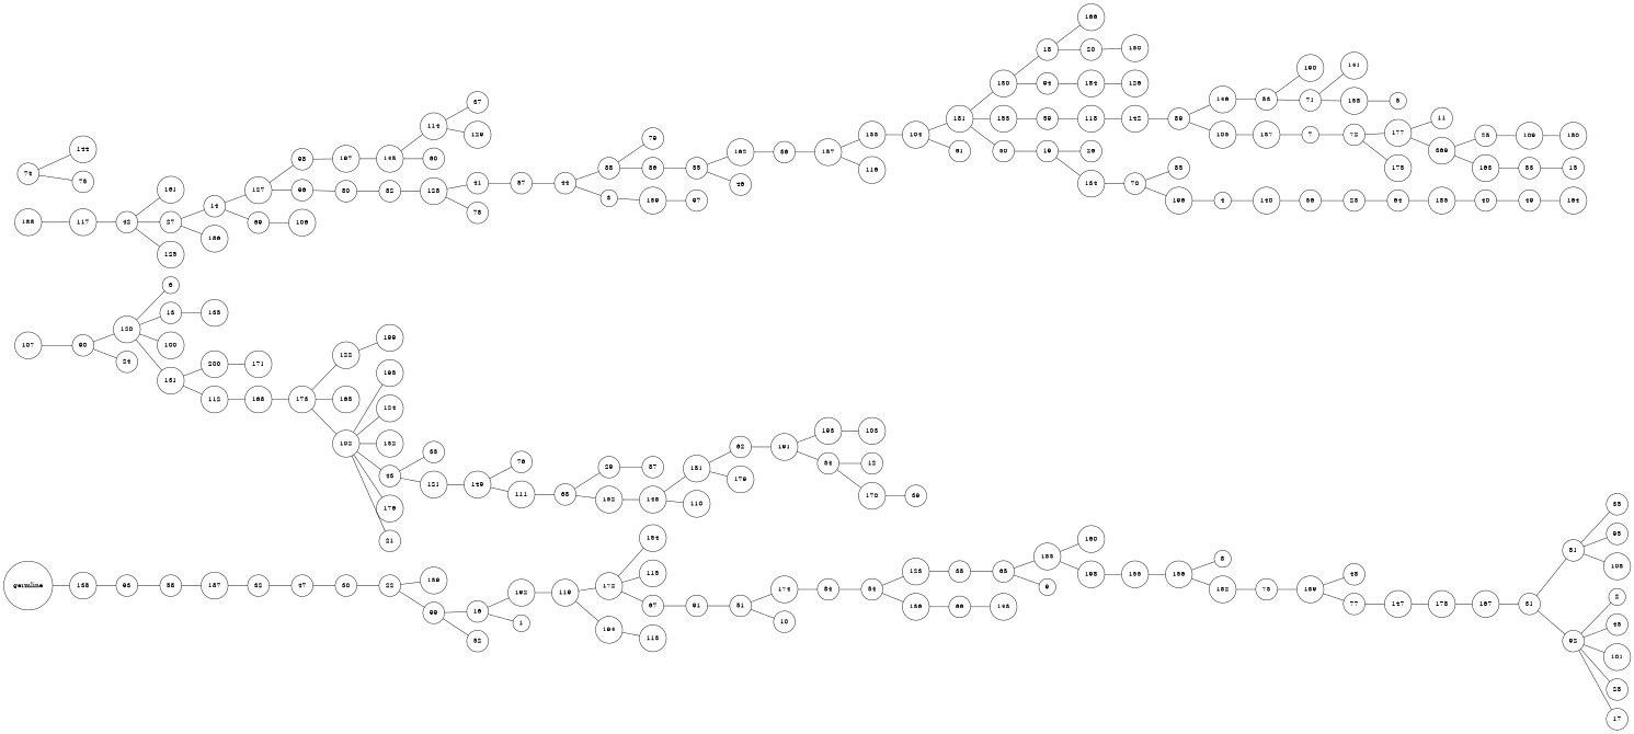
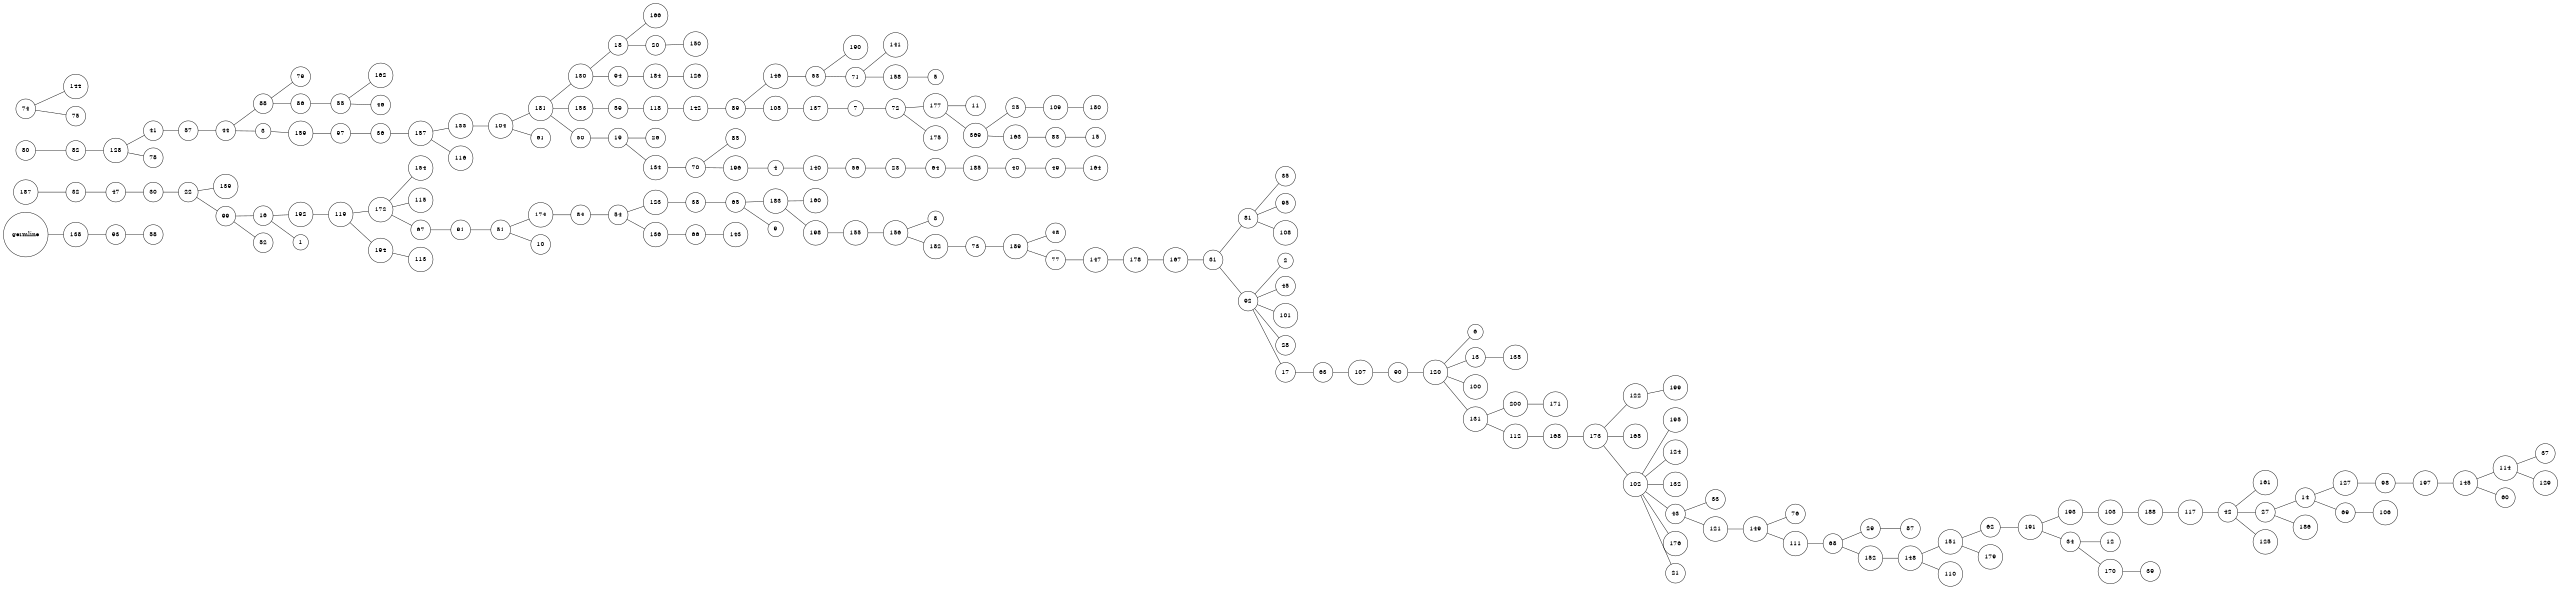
  graph {
    rankdir=LR
    splines=line
    node [shape=circle]
    n1 [label=germline]
    n2 [label=138]
    n3 [label=93]
    n4 [label=58]
    n5 [label=187]
    n6 [label=32]
    n7 [label=47]
    n8 [label=30]
    n9 [label=22]
    n10 [label=139]
    n11 [label=99]
    n12 [label=16]
    n13 [label=52]
    n14 [label=192]
    n15 [label=1]
    n16 [label=119]
    n17 [label=172]
    n18 [label=194]
    n19 [label=154]
    n20 [label=115]
    n21 [label=67]
    n22 [label=113]
    n23 [label=91]
    n24 [label=51]
    n25 [label=174]
    n26 [label=10]
    n27 [label=84]
    n28 [label=54]
    n29 [label=123]
    n30 [label=136]
    n31 [label=38]
    n32 [label=66]
    n33 [label=65]
    n34 [label=143]
    n35 [label=183]
    n36 [label=9]
    n37 [label=160]
    n38 [label=198]
    n39 [label=155]
    n40 [label=156]
    n41 [label=8]
    n42 [label=182]
    n43 [label=73]
    n44 [label=189]
    n45 [label=48]
    n46 [label=77]
    n47 [label=147]
    n48 [label=178]
    n49 [label=167]
    n50 [label=31]
    n51 [label=81]
    n52 [label=92]
    n53 [label=35]
    n54 [label=95]
    n55 [label=108]
    n56 [label=2]
    n57 [label=45]
    n58 [label=101]
    n59 [label=28]
    n60 [label=17]
+   n61 [label=63]
    n62 [label=107]
    n63 [label=90]
    n64 [label=120]
-   n65 [label=24]
    n66 [label=6]
    n67 [label=13]
    n68 [label=100]
    n69 [label=131]
    n70 [label=135]
    n71 [label=200]
    n72 [label=112]
    n73 [label=171]
    n74 [label=168]
    n75 [label=173]
    n76 [label=122]
    n77 [label=165]
    n78 [label=102]
    n79 [label=199]
    n80 [label=195]
    n81 [label=124]
    n82 [label=132]
    n83 [label=43]
    n84 [label=176]
    n85 [label=21]
    n86 [label=33]
    n87 [label=121]
    n88 [label=149]
    n89 [label=76]
    n90 [label=111]
    n91 [label=68]
    n92 [label=29]
    n93 [label=152]
    n94 [label=87]
    n95 [label=148]
    n96 [label=151]
    n97 [label=110]
    n98 [label=62]
    n99 [label=179]
    n100 [label=191]
    n101 [label=193]
    n102 [label=34]
    n103 [label=103]
    n104 [label=12]
    n105 [label=170]
    n106 [label=188]
    n107 [label=117]
    n108 [label=42]
    n109 [label=161]
    n110 [label=27]
    n111 [label=125]
    n112 [label=14]
    n113 [label=186]
    n114 [label=127]
    n115 [label=69]
    n116 [label=98]
-   n117 [label=96]
    n118 [label=106]
    n119 [label=197]
    n120 [label=80]
    n121 [label=145]
    n122 [label=114]
    n123 [label=60]
    n124 [label=37]
    n125 [label=129]
    n126 [label=82]
    n127 [label=128]
    n128 [label=41]
    n129 [label=78]
    n130 [label=57]
    n131 [label=44]
    n132 [label=88]
    n133 [label=3]
    n134 [label=79]
    n135 [label=86]
    n136 [label=159]
    n137 [label=55]
    n138 [label=162]
    n139 [label=46]
    n140 [label=36]
    n141 [label=157]
    n142 [label=133]
    n143 [label=116]
    n144 [label=104]
    n145 [label=181]
    n146 [label=61]
    n147 [label=130]
    n148 [label=153]
    n149 [label=50]
    n150 [label=18]
    n151 [label=94]
    n152 [label=59]
    n153 [label=19]
    n154 [label=166]
    n155 [label=20]
    n156 [label=184]
    n157 [label=150]
    n158 [label=126]
    n159 [label=118]
    n160 [label=142]
    n161 [label=89]
    n162 [label=146]
    n163 [label=105]
    n164 [label=53]
    n165 [label=137]
    n166 [label=190]
    n167 [label=71]
    n168 [label=141]
    n169 [label=158]
    n170 [label=5]
    n171 [label=7]
    n172 [label=72]
    n173 [label=177]
    n174 [label=175]
    n175 [label=11]
    n176 [label=369]
    n177 [label=25]
    n178 [label=163]
    n179 [label=109]
    n180 [label=83]
    n181 [label=180]
    n182 [label=15]
    n183 [label=26]
    n184 [label=134]
    n185 [label=70]
    n186 [label=85]
    n187 [label=196]
    n188 [label=4]
    n189 [label=140]
    n190 [label=56]
    n191 [label=23]
    n192 [label=64]
    n193 [label=185]
    n194 [label=40]
    n195 [label=49]
    n196 [label=164]
    n197 [label=74]
    n198 [label=144]
    n199 [label=75]
    n200 [label=97]
    n201 [label=39]
    n1 -- n2
    n2 -- n3
    n3 -- n4
-   n4 -- n5
    n5 -- n6
    n6 -- n7
    n7 -- n8
    n8 -- n9
    n9 -- n10
    n9 -- n11
    n11 -- n12
    n11 -- n13
    n12 -- n14
    n12 -- n15
    n14 -- n16
    n16 -- n17
    n16 -- n18
    n17 -- n19
    n17 -- n20
    n17 -- n21
    n18 -- n22
    n21 -- n23
    n23 -- n24
    n24 -- n25
    n24 -- n26
    n25 -- n27
    n27 -- n28
    n28 -- n29
    n28 -- n30
    n29 -- n31
    n30 -- n32
    n31 -- n33
    n32 -- n34
    n33 -- n35
    n33 -- n36
    n35 -- n37
    n35 -- n38
    n38 -- n39
    n39 -- n40
    n40 -- n41
    n40 -- n42
    n42 -- n43
    n43 -- n44
    n44 -- n45
    n44 -- n46
    n46 -- n47
    n47 -- n48
    n48 -- n49
    n49 -- n50
    n50 -- n51
    n50 -- n52
    n51 -- n53
    n51 -- n54
    n51 -- n55
    n52 -- n56
    n52 -- n57
    n52 -- n58
    n52 -- n59
    n52 -- n60
+   n60 -- n61
+   n61 -- n62
    n62 -- n63
    n63 -- n64
-   n63 -- n65
    n64 -- n66
    n64 -- n67
    n64 -- n68
    n64 -- n69
    n67 -- n70
    n69 -- n71
    n69 -- n72
    n71 -- n73
    n72 -- n74
    n74 -- n75
    n75 -- n76
    n75 -- n77
    n75 -- n78
    n76 -- n79
    n78 -- n80
    n78 -- n81
    n78 -- n82
    n78 -- n83
    n78 -- n84
    n78 -- n85
    n83 -- n86
    n83 -- n87
    n87 -- n88
    n88 -- n89
    n88 -- n90
    n90 -- n91
    n91 -- n92
    n91 -- n93
    n92 -- n94
    n93 -- n95
    n95 -- n96
    n95 -- n97
    n96 -- n98
    n96 -- n99
    n98 -- n100
    n100 -- n101
    n100 -- n102
    n101 -- n103
    n102 -- n104
    n102 -- n105
+   n103 -- n106
    n105 -- n201
    n106 -- n107
    n107 -- n108
    n108 -- n109
    n108 -- n110
    n108 -- n111
    n110 -- n112
    n110 -- n113
    n112 -- n114
    n112 -- n115
    n114 -- n116
-   n114 -- n117
    n115 -- n118
    n116 -- n119
-   n117 -- n120
    n119 -- n121
    n120 -- n126
    n121 -- n122
    n121 -- n123
    n122 -- n124
    n122 -- n125
    n126 -- n127
    n127 -- n128
    n127 -- n129
    n128 -- n130
    n130 -- n131
    n131 -- n132
    n131 -- n133
    n132 -- n134
    n132 -- n135
    n133 -- n136
    n135 -- n137
    n136 -- n200
    n137 -- n138
    n137 -- n139
-   n138 -- n140
+   n200 -- n140
    n140 -- n141
    n141 -- n142
    n141 -- n143
    n142 -- n144
    n144 -- n145
    n144 -- n146
    n145 -- n147
    n145 -- n148
    n145 -- n149
    n147 -- n150
    n147 -- n151
    n148 -- n152
    n149 -- n153
    n150 -- n154
    n150 -- n155
    n151 -- n156
    n152 -- n159
    n153 -- n183
    n153 -- n184
    n155 -- n157
    n156 -- n158
    n159 -- n160
    n160 -- n161
    n161 -- n162
    n161 -- n163
    n162 -- n164
    n163 -- n165
    n164 -- n166
    n164 -- n167
    n165 -- n171
    n167 -- n168
    n167 -- n169
    n169 -- n170
    n171 -- n172
    n172 -- n173
    n172 -- n174
    n173 -- n175
    n173 -- n176
    n176 -- n177
    n176 -- n178
    n177 -- n179
    n178 -- n180
    n179 -- n181
    n180 -- n182
    n184 -- n185
    n185 -- n186
    n185 -- n187
    n187 -- n188
    n188 -- n189
    n189 -- n190
    n190 -- n191
    n191 -- n192
    n192 -- n193
    n193 -- n194
    n194 -- n195
    n195 -- n196
    n197 -- n198
    n197 -- n199
  }
